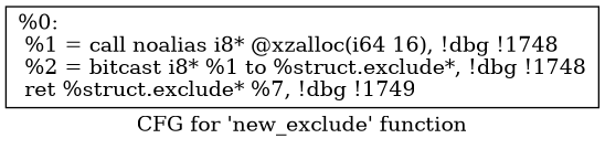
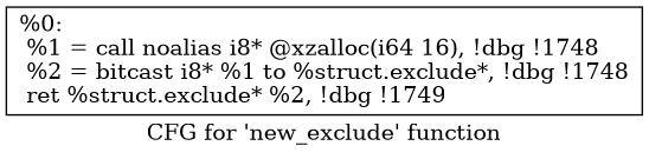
  digraph {
    label="CFG for 'new_exclude' function"
-   n1 [label="{%0:\l  %1 = call noalias i8* @xzalloc(i64 16), !dbg !1748\l  %2 = bitcast i8* %1 to %struct.exclude*, !dbg !1748\l  ret %struct.exclude* %7, !dbg !1749\l}" shape=record]
+   n1 [label="{%0:\l  %1 = call noalias i8* @xzalloc(i64 16), !dbg !1748\l  %2 = bitcast i8* %1 to %struct.exclude*, !dbg !1748\l  ret %struct.exclude* %2, !dbg !1749\l}" shape=record]
  }
